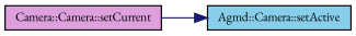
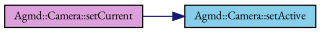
  digraph {
    rankdir=LR
    fontname="EB Garamond"
    node [color=black fontname="EB Garamond" fontsize=10 shape=record style=filled]
-   n1 [fillcolor=plum fontcolor=black height=0.2 label="Camera::Camera::setCurrent" width=0.4]
+   n1 [fillcolor=plum fontcolor=black height=0.2 label="Agmd::Camera::setCurrent" width=0.4]
    n2 [fillcolor=skyblue height=0.2 label="Agmd::Camera::setActive" width=0.4]
    n1 -> n2 [color=midnightblue fontname="EB Garamond" fontsize=10 labelfontname=Helvetica labelfontsize=10 style=solid]
  }
